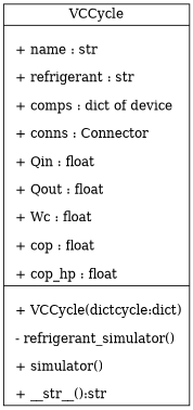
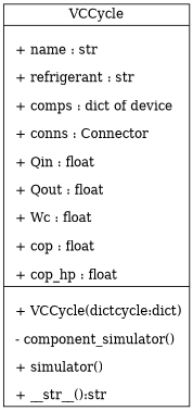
  digraph {
    rankdir=BT
-   n1 [color=black fontcolor=black label="{VCCycle|\n       + name : str\l \n       + refrigerant : str\l\n       + comps : dict of device\l \n       + conns : Connector\l\n       + Qin : float\l \n       + Qout : float\l \n       + Wc : float\l\n       + cop : float\l\n       + cop_hp : float\l|\n       + VCCycle(dictcycle:dict)\l\n       - refrigerant_simulator()\l \n       + simulator()\l \n       + __str__():str\l}" shape=record style=solid]
+   n1 [color=black fontcolor=black label="{VCCycle|\n       + name : str\l \n       + refrigerant : str\l\n       + comps : dict of device\l \n       + conns : Connector\l\n       + Qin : float\l \n       + Qout : float\l \n       + Wc : float\l\n       + cop : float\l\n       + cop_hp : float\l|\n       + VCCycle(dictcycle:dict)\l\n       - component_simulator()\l \n       + simulator()\l \n       + __str__():str\l}" shape=record style=solid]
  }
